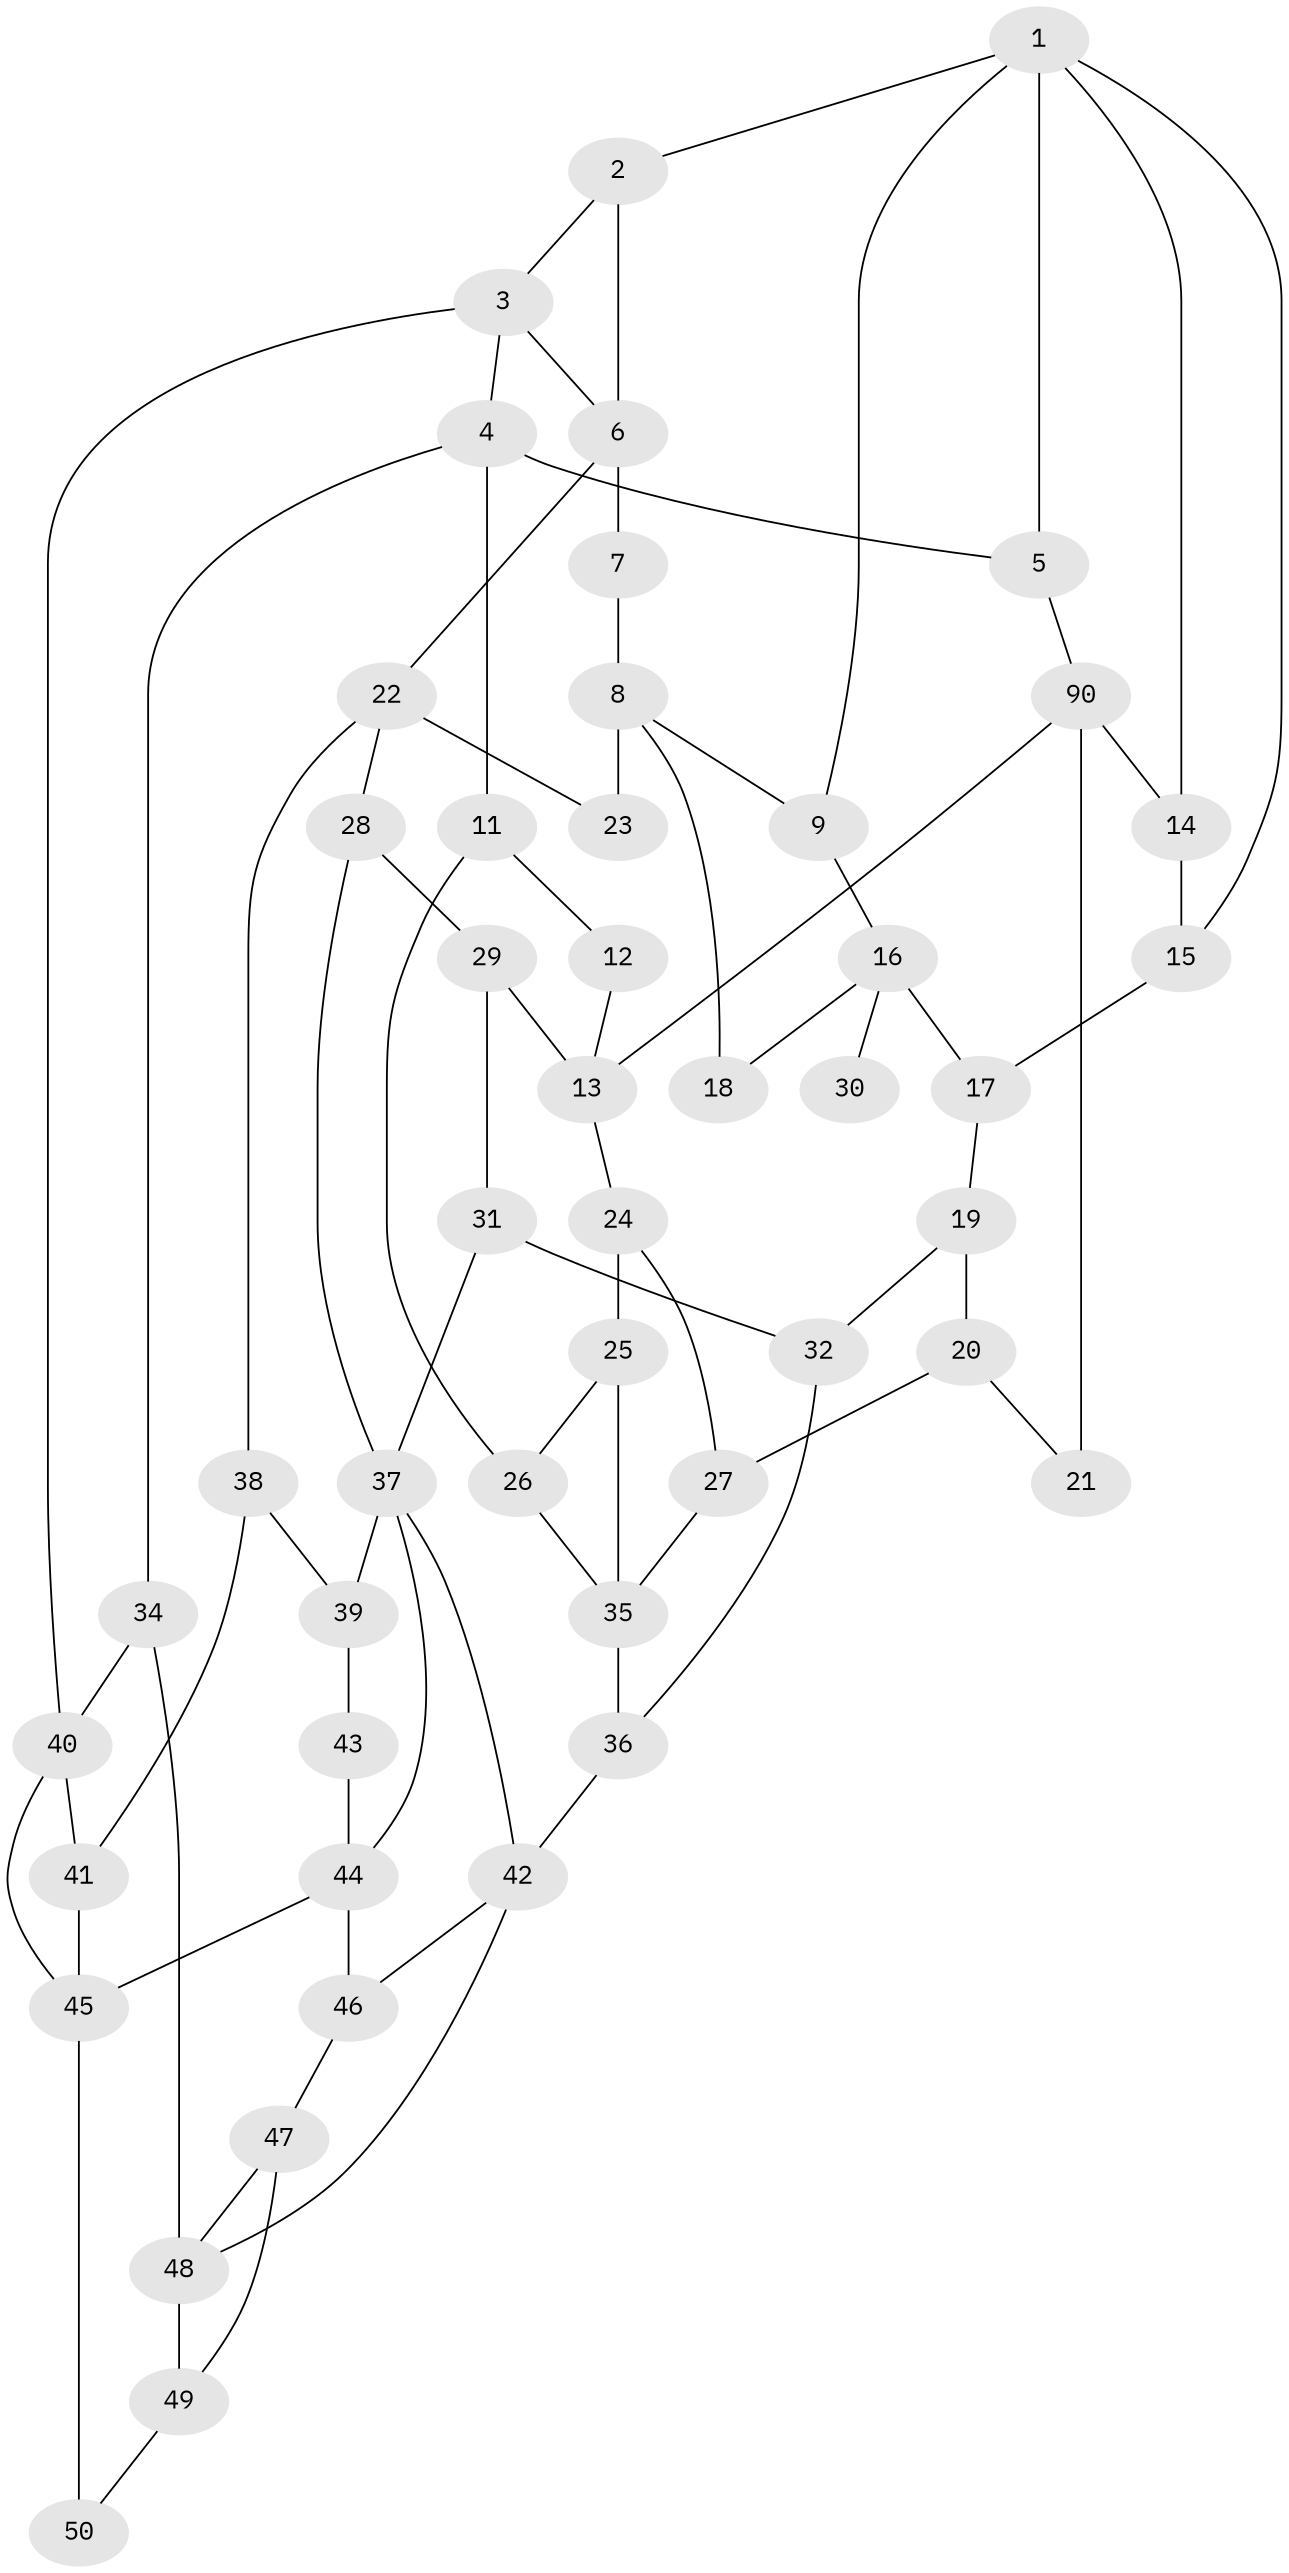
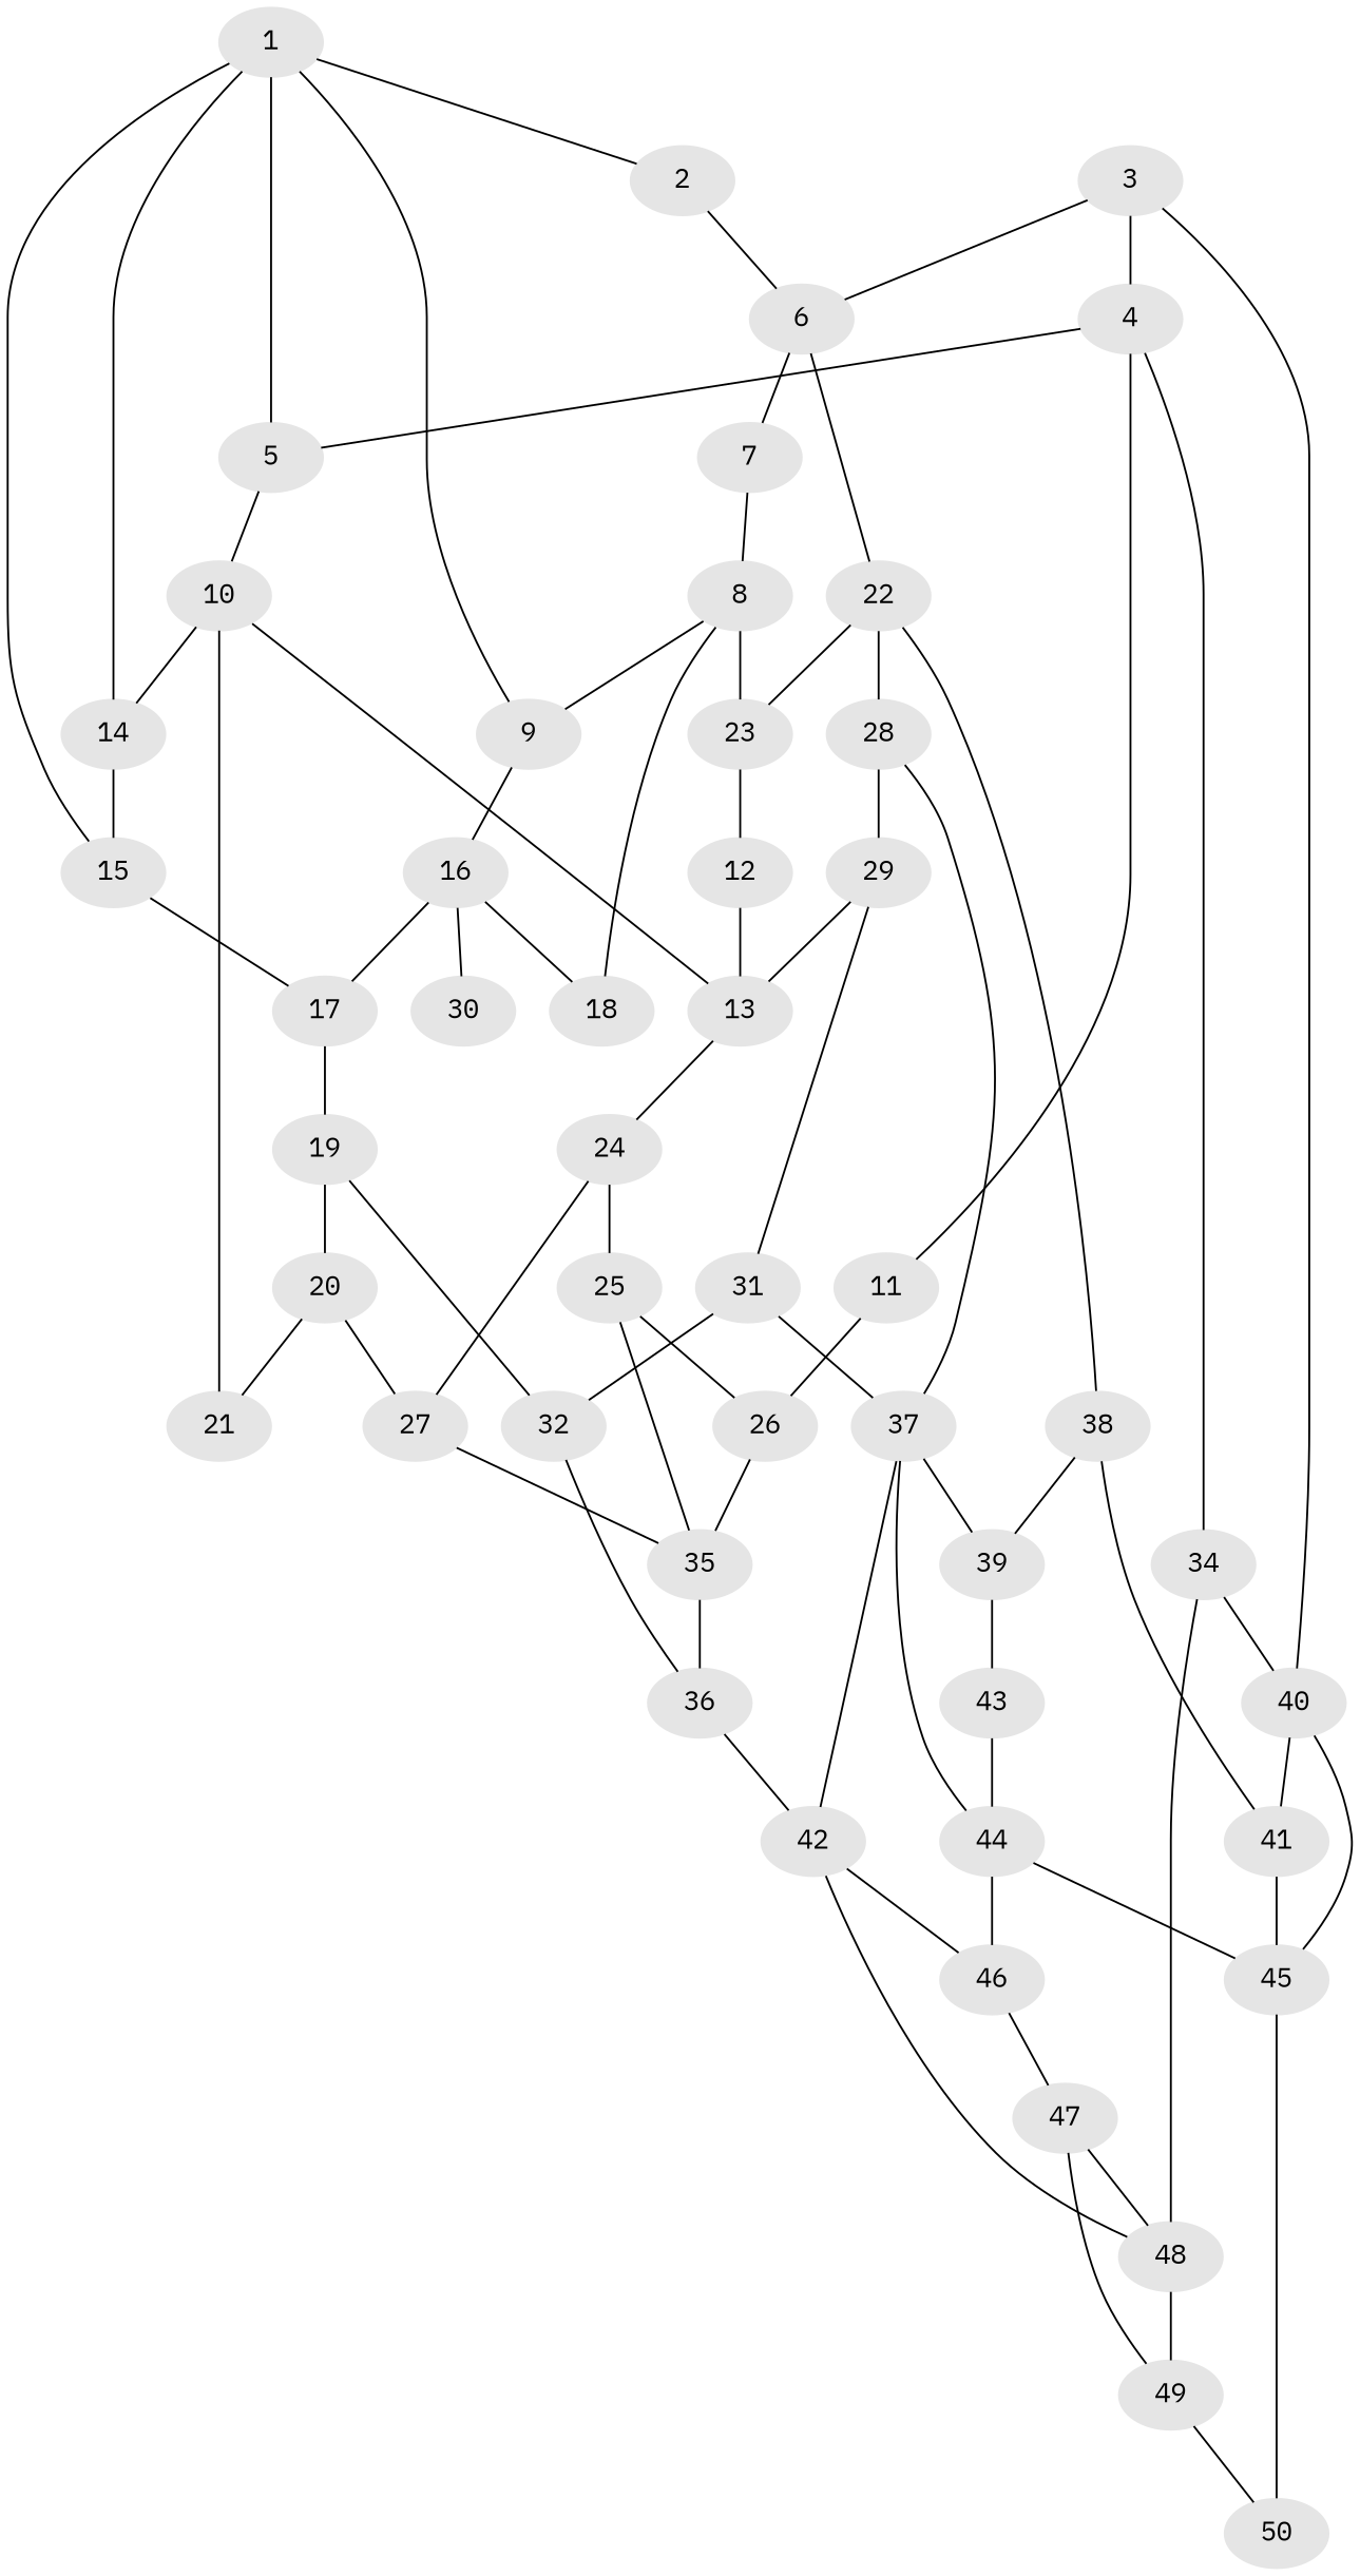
  graph {
    fontname="IBM Plex Mono"
    node [color=gray90 fontname="IBM Plex Mono" style=filled]
    edge [fontname="IBM Plex Mono" weight=1.0]
    1
    2
    5
    9
    14
    15
    3
    6
-   10 [label=90]
+   10
    16
    17
    4
    40
    7
    22
    11
    34
    41
    45
    12
    26
    48
    13
    21
    8
    23
    28
    38
    18
    30
    24
    35
    27
    25
    19
    20
    32
    36
    29
    37
    39
    31
    42
    44
    49
    46
    43
    50
    47
    1 -- 2
    1 -- 5
    1 -- 9
    1 -- 14
    1 -- 15
-   2 -- 3
    2 -- 6
    5 -- 10
    9 -- 16
    14 -- 15
    15 -- 17
    3 -- 6
    3 -- 4
    3 -- 40
    6 -- 7 [weight=2.0]
    6 -- 22 [weight=2.0]
    10 -- 14
    10 -- 13
    10 -- 21 [weight=2.0]
    16 -- 17
    16 -- 18 [weight=2.0]
    16 -- 30 [weight=2.0]
    17 -- 19
    4 -- 5
    4 -- 11
    4 -- 34
    40 -- 41
    40 -- 45
    7 -- 8 [weight=2.0]
    22 -- 23
    22 -- 28
    22 -- 38
-   11 -- 12 [weight=2.0]
+   23 -- 12 [weight=2.0]
    11 -- 26 [weight=2.0]
    34 -- 40
    34 -- 48 [weight=2.0]
    41 -- 45
    45 -- 50 [weight=2.0]
    12 -- 13
    26 -- 35
    48 -- 49
    13 -- 24
    8 -- 9
    8 -- 23 [weight=2.0]
    8 -- 18
    28 -- 29
    28 -- 37
    38 -- 41
    38 -- 39
    24 -- 27
    24 -- 25
    35 -- 36 [weight=2.0]
    27 -- 35
    25 -- 26
    25 -- 35
    19 -- 20
    19 -- 32
    20 -- 21
    20 -- 27
    32 -- 36
    36 -- 42 [weight=2.0]
    29 -- 13
    29 -- 31
    37 -- 39
    37 -- 42 [weight=2.0]
    37 -- 44
    39 -- 43
    31 -- 32
    31 -- 37
    42 -- 48
    42 -- 46
    44 -- 45 [weight=2.0]
    44 -- 46
    49 -- 50
    46 -- 47
    43 -- 44 [weight=2.0]
    47 -- 48
    47 -- 49
  }
